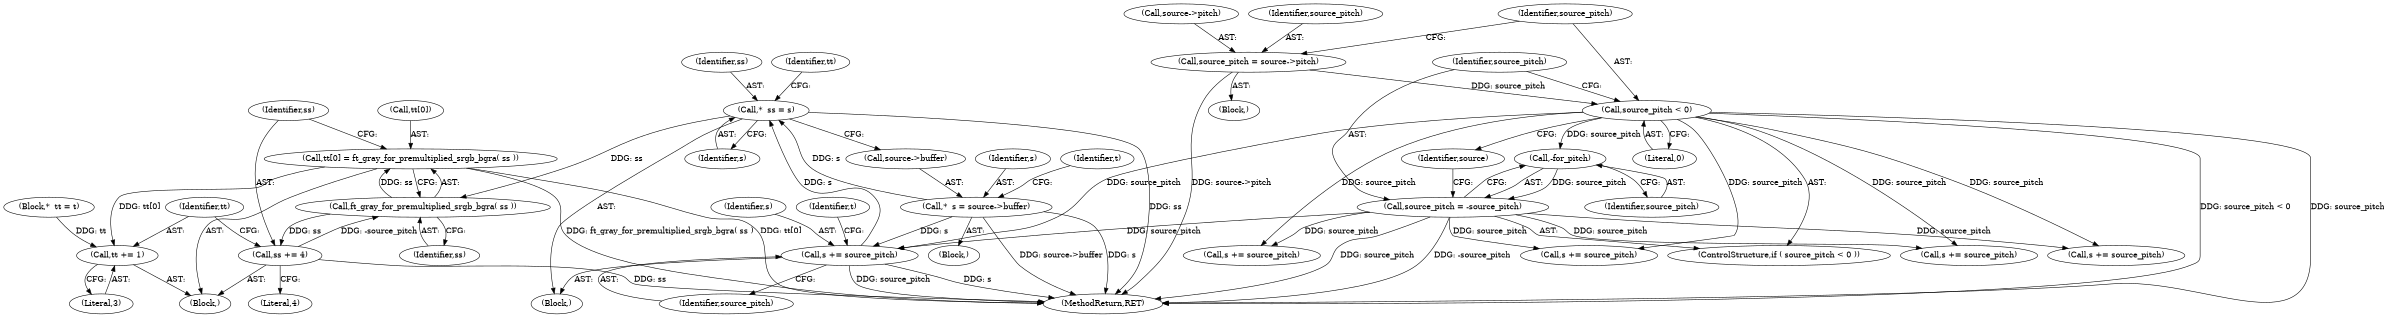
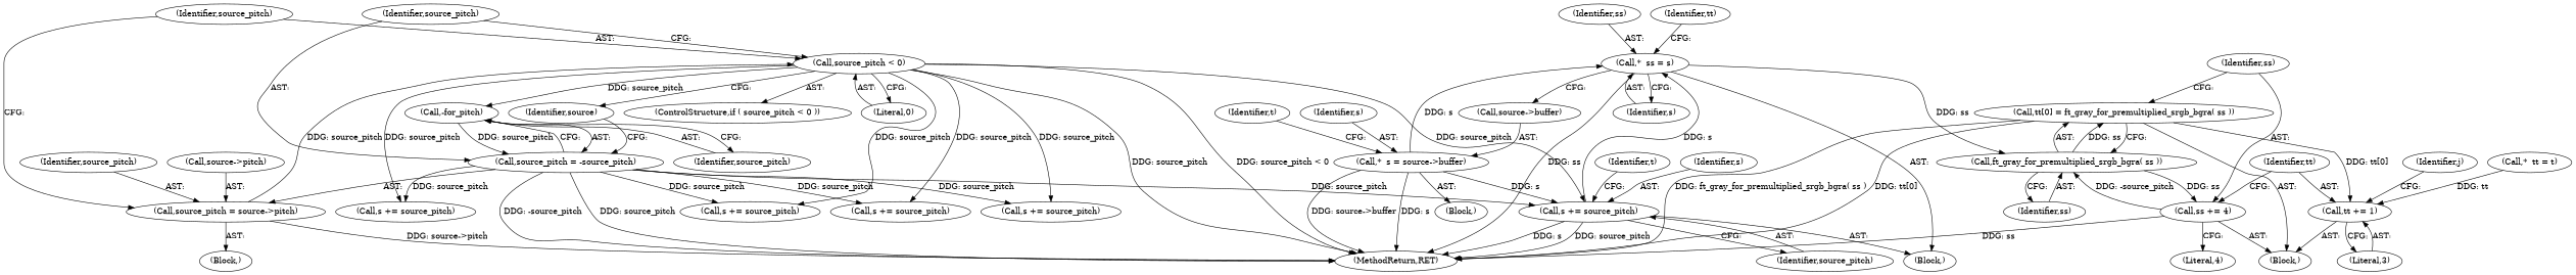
  digraph {
    n1 [label="(Call,tt[0] = ft_gray_for_premultiplied_srgb_bgra( ss ))"]
    n2 [label="(Call,ft_gray_for_premultiplied_srgb_bgra( ss ))"]
    n3 [label="(Call,tt += 1)"]
    n4 [label="(MethodReturn,RET)"]
    n5 [label="(Block,)"]
    n6 [label="(Call,ss += 4)"]
    n7 [label="(Identifier,ss)"]
    n8 [label="(Literal,3)"]
    n9 [label="(Literal,4)"]
    n10 [label="(Call,*  ss = s)"]
    n11 [label="(Block,)"]
    n12 [label="(Identifier,s)"]
    n13 [label="(Call,source->buffer)"]
    n14 [label="(Call,*  s = source->buffer)"]
    n15 [label="(Call,s += source_pitch)"]
    n16 [label="(Block,)"]
    n17 [label="(Identifier,source_pitch)"]
    n18 [label="(Call,source_pitch < 0)"]
    n19 [label="(Call,-for_pitch)"]
    n20 [label="(ControlStructure,if ( source_pitch < 0 ))"]
    n21 [label="(Literal,0)"]
    n22 [label="(Call,s += source_pitch)"]
    n23 [label="(Call,s += source_pitch)"]
    n24 [label="(Call,s += source_pitch)"]
    n25 [label="(Call,s += source_pitch)"]
    n26 [label="(Identifier,source)"]
    n27 [label="(Call,source_pitch = -source_pitch)"]
    n28 [label="(Identifier,source_pitch)"]
    n29 [label="(Call,source_pitch = source->pitch)"]
    n30 [label="(Block,)"]
    n31 [label="(Call,source->pitch)"]
    n32 [label="(Identifier,s)"]
    n33 [label="(Identifier,ss)"]
    n34 [label="(Identifier,tt)"]
-   n35 [label="(Block,*  tt = t)"]
+   n35 [label="(Call,*  tt = t)"]
    n36 [label="(Identifier,source_pitch)"]
    n37 [label="(Identifier,t)"]
    n38 [label="(Identifier,source_pitch)"]
-   n39 [label="(Call,tt[0])"]
+   n40 [label="(Identifier,j)"]
    n41 [label="(Identifier,s)"]
    n42 [label="(Identifier,ss)"]
    n43 [label="(Identifier,tt)"]
    n44 [label="(Identifier,source_pitch)"]
    n45 [label="(Identifier,t)"]
    n1 -> n2 [label="CFG: "]
    n1 -> n3 [label="DDG: tt[0]"]
    n1 -> n4 [label="DDG: ft_gray_for_premultiplied_srgb_bgra( ss )"]
    n1 -> n4 [label="DDG: tt[0]"]
    n1 -> n5 [label="AST: "]
    n2 -> n1 [label="AST: "]
    n2 -> n1 [label="DDG: ss"]
    n2 -> n6 [label="DDG: ss"]
    n2 -> n7 [label="CFG: "]
    n3 -> n5 [label="AST: "]
    n3 -> n8 [label="CFG: "]
    n6 -> n2 [label="DDG: -source_pitch"]
    n6 -> n4 [label="DDG: ss"]
    n6 -> n5 [label="AST: "]
    n6 -> n9 [label="CFG: "]
    n7 -> n2 [label="AST: "]
    n8 -> n3 [label="AST: "]
    n10 -> n2 [label="DDG: ss"]
    n10 -> n4 [label="DDG: ss"]
    n10 -> n11 [label="AST: "]
    n10 -> n12 [label="CFG: "]
    n10 -> n13 [label="CFG: "]
    n12 -> n10 [label="AST: "]
    n13 -> n14 [label="AST: "]
    n14 -> n4 [label="DDG: s"]
    n14 -> n4 [label="DDG: source->buffer"]
    n14 -> n10 [label="DDG: s"]
    n14 -> n15 [label="DDG: s"]
    n14 -> n16 [label="AST: "]
    n15 -> n4 [label="DDG: s"]
    n15 -> n4 [label="DDG: source_pitch"]
    n15 -> n10 [label="DDG: s"]
    n15 -> n11 [label="AST: "]
    n15 -> n17 [label="CFG: "]
    n17 -> n15 [label="AST: "]
    n18 -> n4 [label="DDG: source_pitch < 0"]
    n18 -> n4 [label="DDG: source_pitch"]
    n18 -> n15 [label="DDG: source_pitch"]
    n18 -> n19 [label="DDG: source_pitch"]
    n18 -> n20 [label="AST: "]
    n18 -> n21 [label="CFG: "]
    n18 -> n22 [label="DDG: source_pitch"]
    n18 -> n23 [label="DDG: source_pitch"]
    n18 -> n24 [label="DDG: source_pitch"]
    n18 -> n25 [label="DDG: source_pitch"]
    n18 -> n26 [label="CFG: "]
    n19 -> n27 [label="AST: "]
    n19 -> n27 [label="DDG: source_pitch"]
    n19 -> n28 [label="CFG: "]
    n21 -> n18 [label="AST: "]
    n26 -> n27 [label="CFG: "]
    n27 -> n4 [label="DDG: -source_pitch"]
    n27 -> n4 [label="DDG: source_pitch"]
    n27 -> n15 [label="DDG: source_pitch"]
    n27 -> n19 [label="CFG: "]
-   n27 -> n20 [label="AST: "]
+   n27 -> n29 [label="AST: "]
    n27 -> n22 [label="DDG: source_pitch"]
    n27 -> n23 [label="DDG: source_pitch"]
    n27 -> n24 [label="DDG: source_pitch"]
    n27 -> n25 [label="DDG: source_pitch"]
    n28 -> n19 [label="AST: "]
    n29 -> n4 [label="DDG: source->pitch"]
    n29 -> n18 [label="DDG: source_pitch"]
    n29 -> n30 [label="AST: "]
    n31 -> n29 [label="AST: "]
    n32 -> n14 [label="AST: "]
    n33 -> n1 [label="CFG: "]
    n33 -> n6 [label="AST: "]
    n34 -> n3 [label="AST: "]
    n34 -> n6 [label="CFG: "]
    n35 -> n3 [label="DDG: tt"]
    n36 -> n29 [label="AST: "]
    n37 -> n15 [label="CFG: "]
    n38 -> n18 [label="AST: "]
    n38 -> n29 [label="CFG: "]
-   n39 -> n1 [label="AST: "]
+   n40 -> n3 [label="CFG: "]
    n41 -> n15 [label="AST: "]
    n42 -> n10 [label="AST: "]
    n43 -> n10 [label="CFG: "]
    n44 -> n18 [label="CFG: "]
    n44 -> n27 [label="AST: "]
    n45 -> n14 [label="CFG: "]
  }
